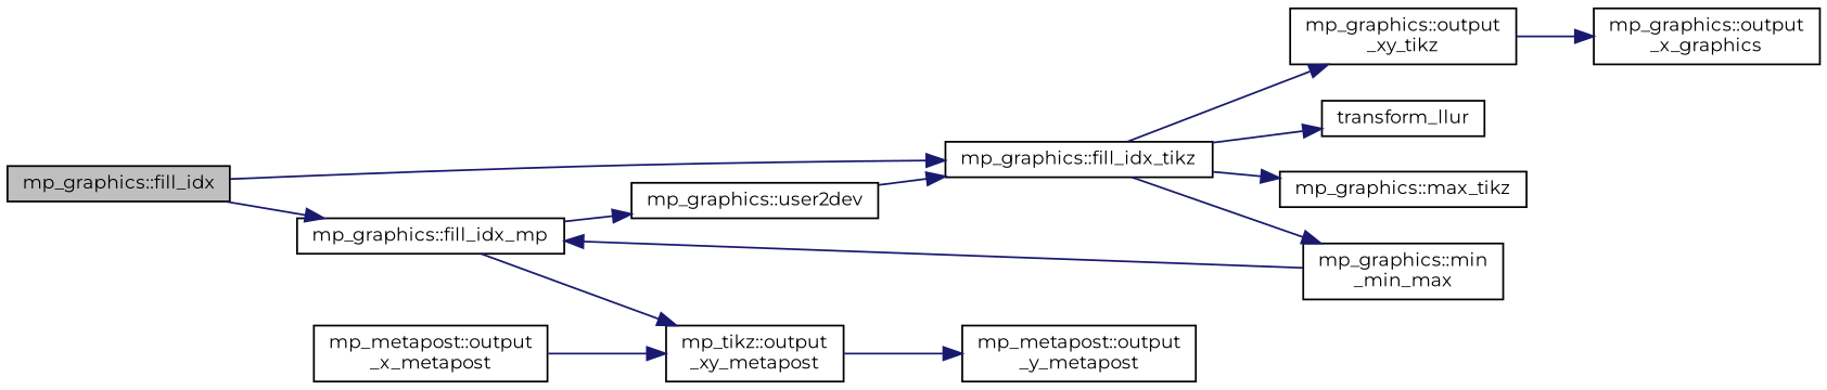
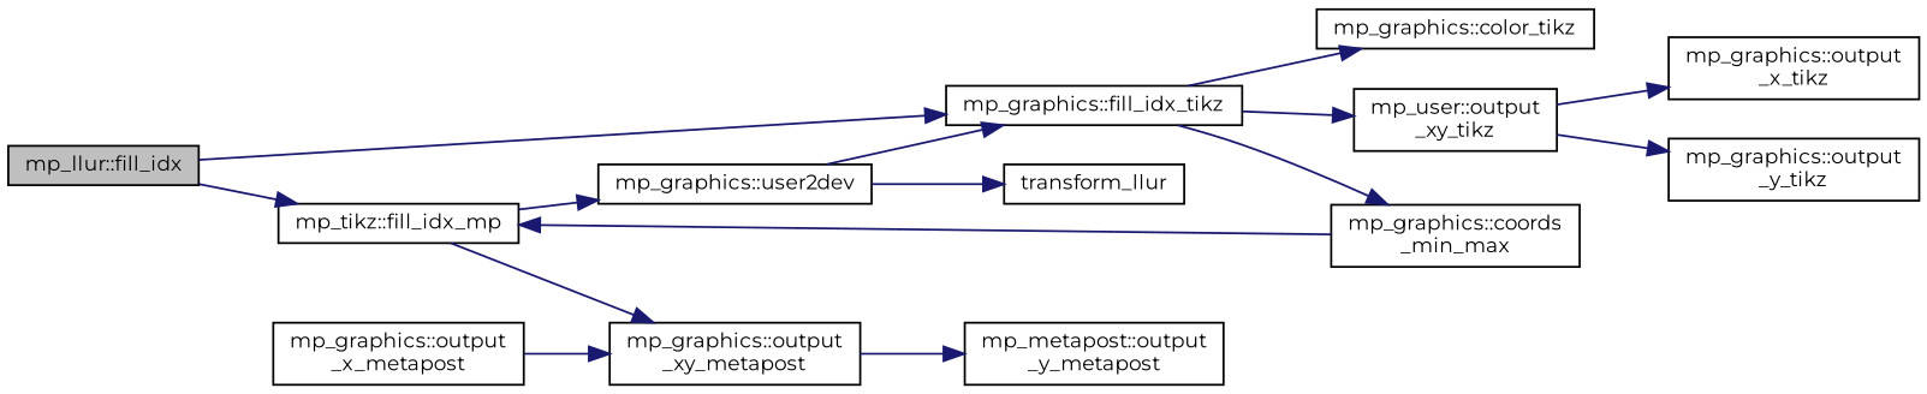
  digraph {
    fontname=Montserrat
    rankdir=LR
    node [color=black fillcolor=white fontname=Montserrat fontsize=10 shape=record style=filled]
    edge [color=midnightblue fontname=Montserrat fontsize=10 labelfontname=Helvetica labelfontsize=10 style=solid]
-   n1 [fillcolor=grey75 fontcolor=black height=0.2 label="mp_graphics::fill_idx" width=0.4]
-   n2 [height=0.2 label="mp_graphics::fill_idx_mp" width=0.4]
+   n1 [fillcolor=grey75 fontcolor=black height=0.2 label="mp_llur::fill_idx" width=0.4]
+   n2 [height=0.2 label="mp_tikz::fill_idx_mp" width=0.4]
    n3 [height=0.2 label="mp_graphics::fill_idx_tikz" width=0.4]
    n4 [height=0.2 label="mp_graphics::user2dev" width=0.4]
-   n5 [height=0.2 label="mp_tikz::output\l_xy_metapost" width=0.4]
-   n6 [height=0.2 label="mp_graphics::min\l_min_max" width=0.4]
-   n7 [height=0.2 label="mp_graphics::max_tikz" width=0.4]
-   n8 [height=0.2 label="mp_graphics::output\l_xy_tikz" width=0.4]
+   n5 [height=0.2 label="mp_graphics::output\l_xy_metapost" width=0.4]
+   n6 [height=0.2 label="mp_graphics::coords\l_min_max" width=0.4]
+   n7 [height=0.2 label="mp_graphics::color_tikz" width=0.4]
+   n8 [height=0.2 label="mp_user::output\l_xy_tikz" width=0.4]
    n9 [height=0.2 label=transform_llur width=0.4]
    n10 [height=0.2 label="mp_metapost::output\l_y_metapost" width=0.4]
-   n11 [height=0.2 label="mp_metapost::output\l_x_metapost" width=0.4]
-   n12 [height=0.2 label="mp_graphics::output\l_x_graphics" width=0.4]
+   n11 [height=0.2 label="mp_graphics::output\l_x_metapost" width=0.4]
+   n12 [height=0.2 label="mp_graphics::output\l_x_tikz" width=0.4]
+   n13 [height=0.2 label="mp_graphics::output\l_y_tikz" width=0.4]
    n1 -> n2
    n1 -> n3
    n2 -> n4
    n2 -> n5
    n3 -> n6
    n3 -> n7
    n3 -> n8
    n4 -> n3
-   n3 -> n9
+   n4 -> n9
    n5 -> n10
    n6 -> n2
    n8 -> n12
+   n8 -> n13
    n11 -> n5
  }
